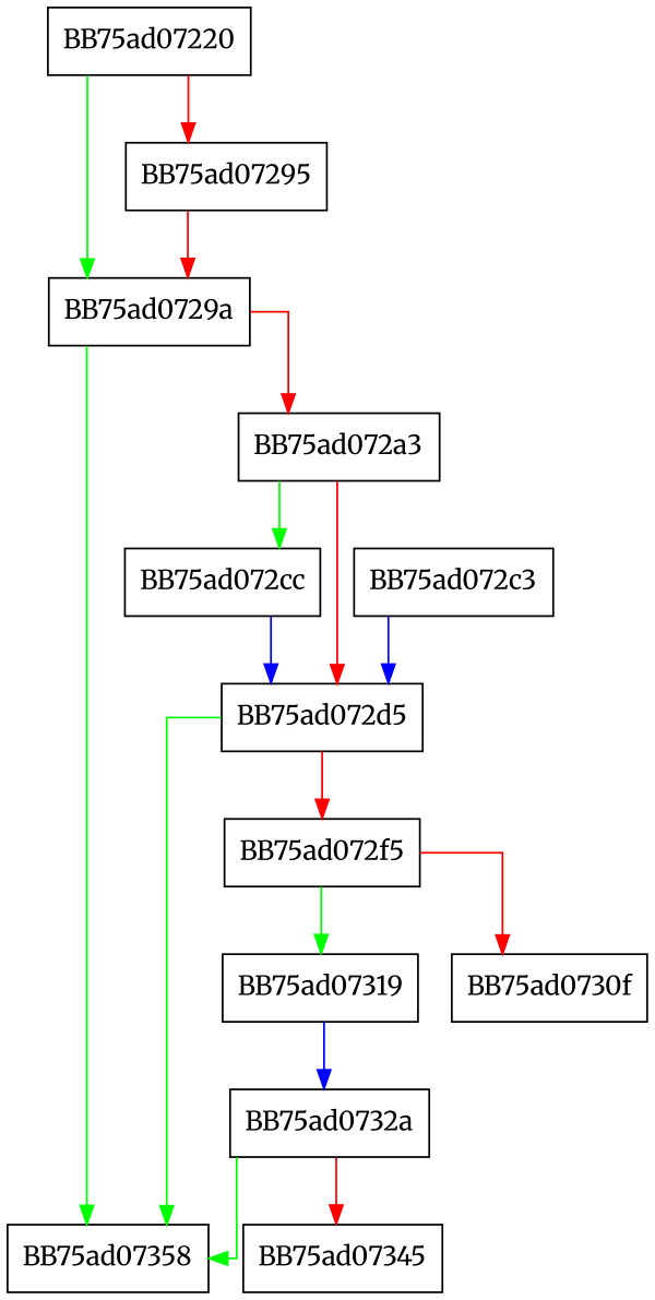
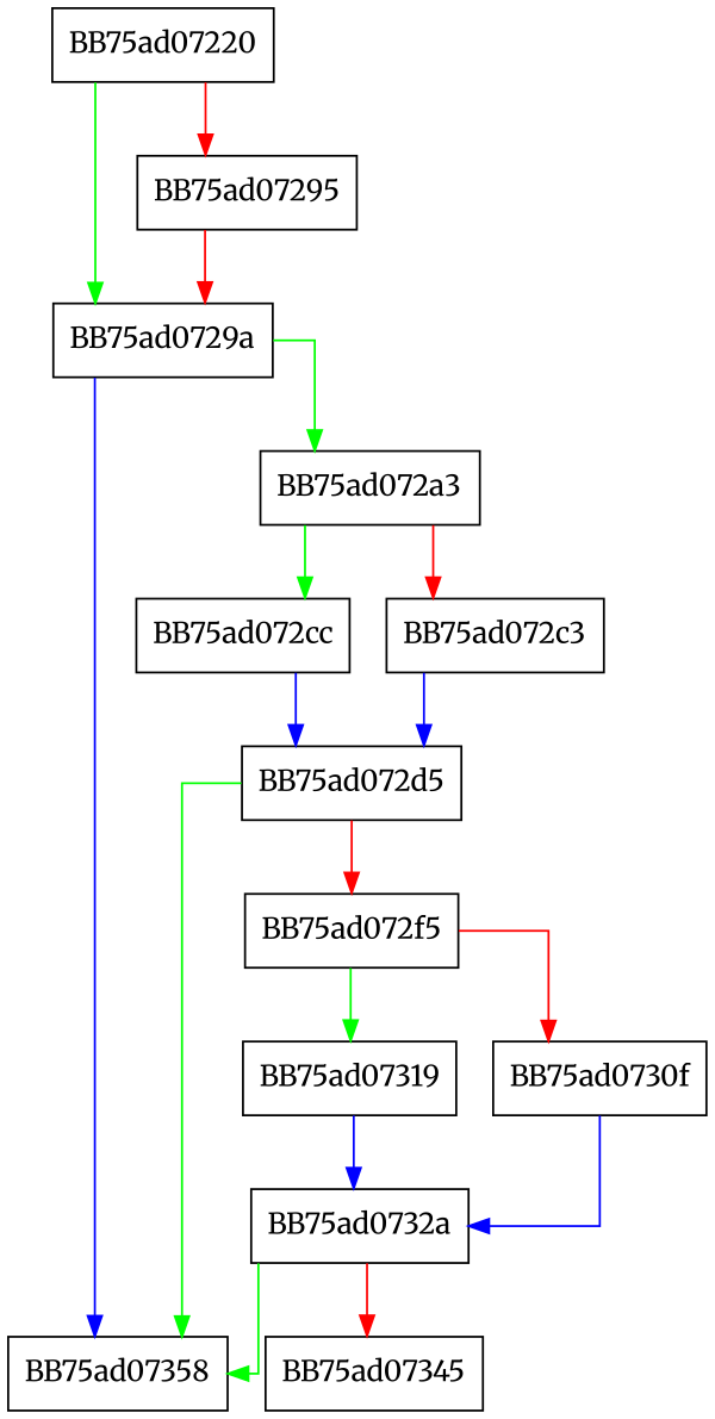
  digraph {
    fontname=Merriweather
    splines=ortho
    node [fontname=Merriweather shape=box]
    edge [color=red fontname=Merriweather]
    BB75ad07220
    BB75ad0729a
    BB75ad07295
    BB75ad07358
    BB75ad072a3
    BB75ad072cc
    BB75ad072c3
    BB75ad072d5
    BB75ad072f5
    BB75ad07319
    BB75ad0730f
    BB75ad0732a
    BB75ad07345
    BB75ad07220 -> BB75ad0729a [color=green]
    BB75ad07220 -> BB75ad07295
-   BB75ad0729a -> BB75ad07358 [color=green]
-   BB75ad0729a -> BB75ad072a3
+   BB75ad0729a -> BB75ad07358 [color=blue]
+   BB75ad0729a -> BB75ad072a3 [color=green]
    BB75ad07295 -> BB75ad0729a
    BB75ad072a3 -> BB75ad072cc [color=green]
-   BB75ad072a3 -> BB75ad072d5
+   BB75ad072a3 -> BB75ad072c3
    BB75ad072cc -> BB75ad072d5 [color=blue]
    BB75ad072c3 -> BB75ad072d5 [color=blue]
    BB75ad072d5 -> BB75ad07358 [color=green]
    BB75ad072d5 -> BB75ad072f5
    BB75ad072f5 -> BB75ad07319 [color=green]
    BB75ad072f5 -> BB75ad0730f
    BB75ad07319 -> BB75ad0732a [color=blue]
+   BB75ad0730f -> BB75ad0732a [color=blue]
    BB75ad0732a -> BB75ad07358 [color=green]
    BB75ad0732a -> BB75ad07345
  }
